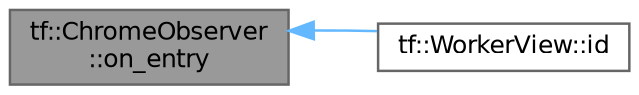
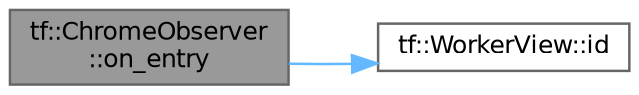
  digraph {
    rankdir=LR
    node [fontname=Helvetica fontsize=10 shape=box style=filled]
    n1 [color=gray40 fillcolor=grey60 fontcolor=black height=0.2 label="tf::ChromeObserver\l::on_entry" width=0.4]
    n2 [color=grey40 fillcolor=white height=0.2 label="tf::WorkerView::id" width=0.4]
-   n2 -> n1 [color=steelblue1 fontname=Helvetica fontsize=10 labelfontname=Helvetica labelfontsize=10 style=solid]
+   n1 -> n2 [color=steelblue1 fontname=Helvetica fontsize=10 labelfontname=Helvetica labelfontsize=10 style=solid]
  }
